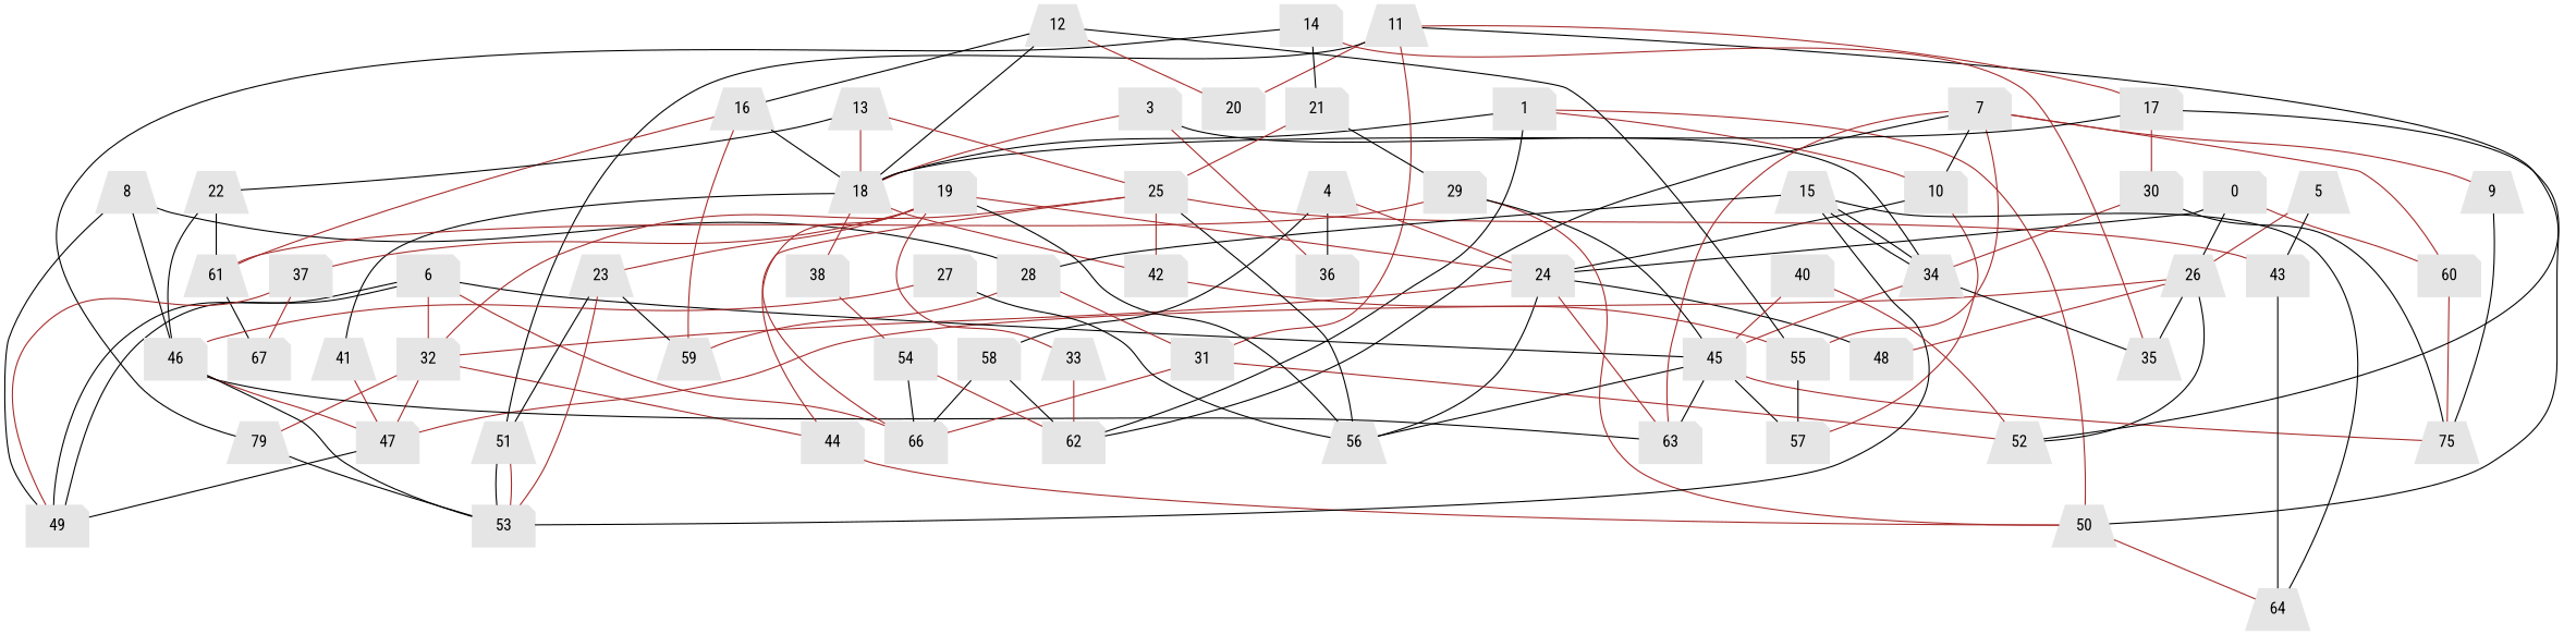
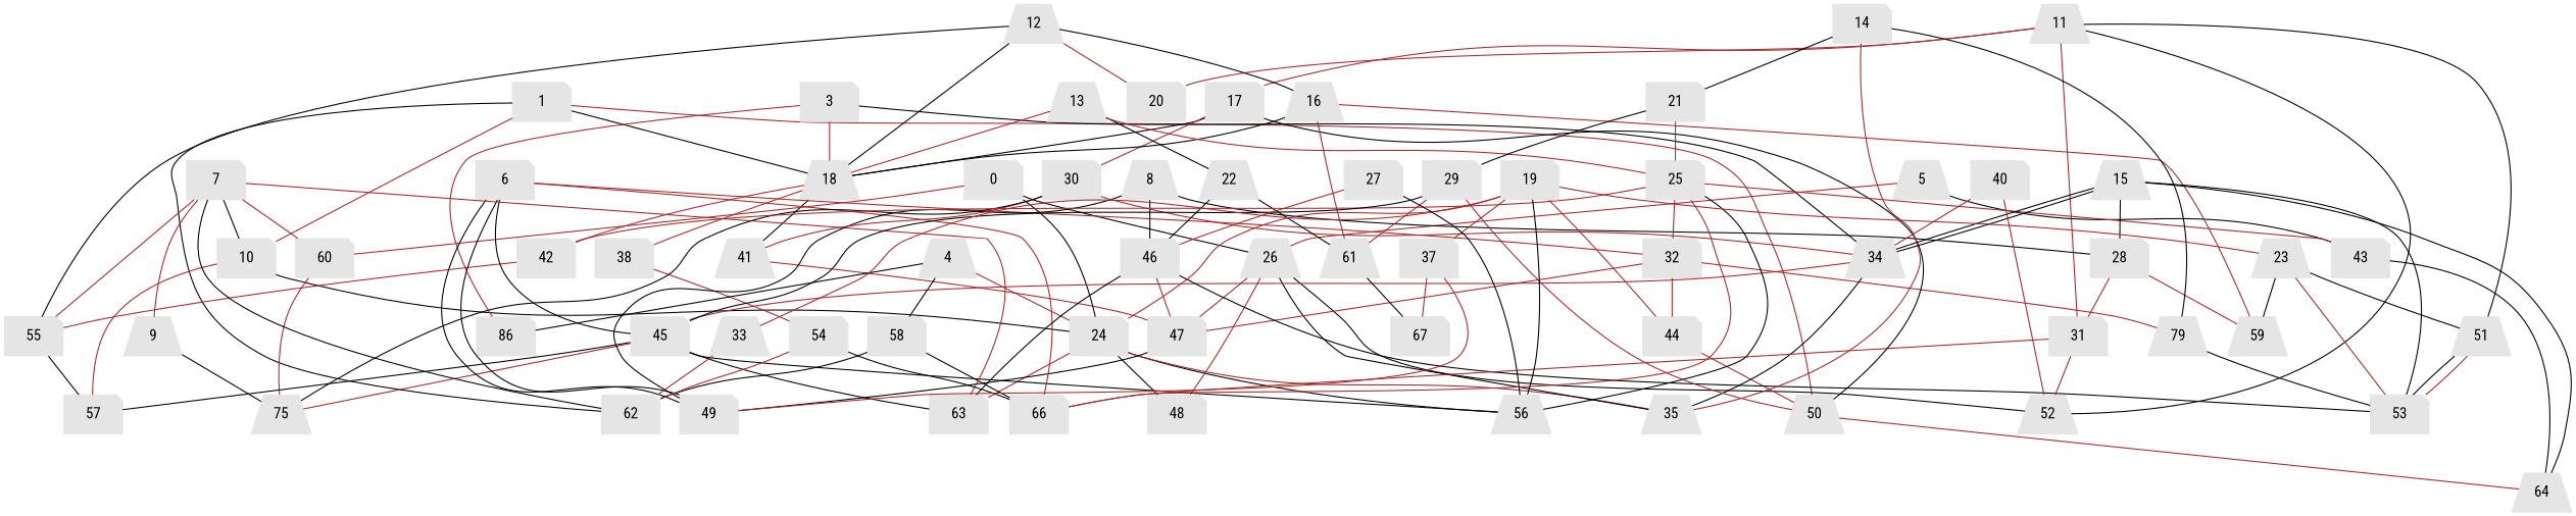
  graph {
    fontname="Roboto Condensed"
    node [color=gray90 fontname="Roboto Condensed" shape=note style=filled]
    edge [color=brown fontname="Roboto Condensed"]
    1
    10
    18 [shape=trapezium]
    50 [shape=trapezium]
    62
    24
    57
    38
    41 [shape=trapezium]
    42
    64 [shape=trapezium]
    n12 [label=0]
    26 [shape=trapezium]
    60
    32
    63
    56 [shape=trapezium]
    48
    52 [shape=trapezium]
    35 [shape=trapezium]
    47
    n22 [label=75 shape=trapezium]
    3
    34 [shape=trapezium]
-   36
+   36 [label=86]
    45
    4 [shape=trapezium]
    58
    66
    5 [shape=trapezium]
    43
    6
    49
    n34 [label=79 shape=trapezium]
    44
    7
    9 [shape=trapezium]
    55
    8 [shape=trapezium]
    28
    46
    31
    59 [shape=trapezium]
    53
    11 [shape=trapezium]
    17
    20
    51 [shape=trapezium]
    30
    12 [shape=trapezium]
    16 [shape=trapezium]
    61 [shape=trapezium]
    13 [shape=trapezium]
    22 [shape=trapezium]
    25
    14
    21
    29
    15 [shape=trapezium]
    67
    54
    19
    23 [shape=trapezium]
    33 [shape=trapezium]
    37
    27
    40
    1 -- 10
    1 -- 18 [color=black]
    1 -- 50
    1 -- 62 [color=black]
    10 -- 24 [color=black]
    10 -- 57
    18 -- 38
    18 -- 41 [color=black]
    18 -- 42
    50 -- 64
-   24 -- 32
+   24 -- 35
    24 -- 63
    24 -- 56 [color=black]
    24 -- 48 [color=black]
    38 -- 54
    41 -- 47
    42 -- 55
    n12 -- 24 [color=black]
    n12 -- 26 [color=black]
    n12 -- 60
    26 -- 48
    26 -- 52 [color=black]
    26 -- 35 [color=black]
    26 -- 47
    60 -- n22
    32 -- 47
    32 -- n34
    32 -- 44
    47 -- 49 [color=black]
    3 -- 18
    3 -- 34 [color=black]
    3 -- 36
    34 -- 35 [color=black]
    34 -- 45
    45 -- 57 [color=black]
    45 -- 63 [color=black]
    45 -- 56 [color=black]
    45 -- n22
    4 -- 24
    4 -- 36 [color=black]
    4 -- 58 [color=black]
    58 -- 62 [color=black]
    58 -- 66 [color=black]
    5 -- 26
    5 -- 43 [color=black]
    43 -- 64 [color=black]
    6 -- 32
    6 -- 45 [color=black]
    6 -- 66
    6 -- 49 [color=black]
    6 -- 49 [color=black]
    n34 -- 53 [color=black]
    44 -- 50
    7 -- 10 [color=black]
    7 -- 62 [color=black]
    7 -- 60
    7 -- 63
    7 -- 9
    7 -- 55
    9 -- n22 [color=black]
    55 -- 57 [color=black]
    8 -- 49 [color=black]
    8 -- 28 [color=black]
    8 -- 46 [color=black]
    28 -- 31
    28 -- 59
    46 -- 63 [color=black]
    46 -- 47
    46 -- 53 [color=black]
    31 -- 52
    31 -- 66
    11 -- 52 [color=black]
    11 -- 31
    11 -- 17
    11 -- 20
    11 -- 51 [color=black]
    17 -- 18 [color=black]
    17 -- 50 [color=black]
    17 -- 30
    51 -- 53 [color=black]
    51 -- 53
+   30 -- 41
    30 -- n22 [color=black]
    30 -- 34
    12 -- 18 [color=black]
    12 -- 55 [color=black]
    12 -- 20
    12 -- 16 [color=black]
    16 -- 18 [color=black]
    16 -- 59
    16 -- 61
    61 -- 67 [color=black]
    13 -- 18
    13 -- 22 [color=black]
    13 -- 25
    22 -- 46 [color=black]
    22 -- 61 [color=black]
    25 -- 42
    25 -- 32
    25 -- 56 [color=black]
    25 -- 66
    25 -- 43
    14 -- 35
    14 -- n34 [color=black]
    14 -- 21 [color=black]
    21 -- 25
    21 -- 29 [color=black]
    29 -- 50
    29 -- 45 [color=black]
    29 -- 61
    15 -- 64 [color=black]
    15 -- 34 [color=black]
    15 -- 34 [color=black]
    15 -- 28 [color=black]
    15 -- 53 [color=black]
    54 -- 62
    54 -- 66 [color=black]
    19 -- 24
    19 -- 56 [color=black]
    19 -- 44
    19 -- 23
    19 -- 33
    19 -- 37
    23 -- 59 [color=black]
    23 -- 53
    23 -- 51 [color=black]
    33 -- 62
    37 -- 49
    37 -- 67
    27 -- 56 [color=black]
    27 -- 46
    40 -- 52
-   40 -- 45
+   40 -- 34
  }
